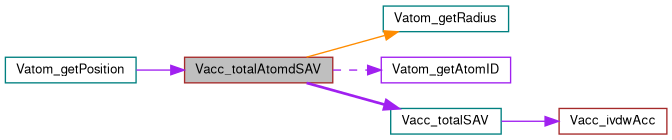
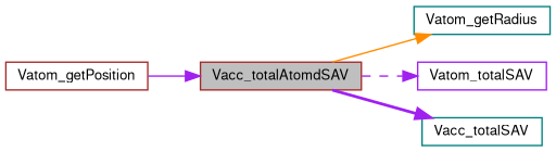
  digraph {
    rankdir=LR
    node [color=teal fillcolor=white fontname=FreeSans fontsize=10 shape=record style=filled]
    edge [color=purple fontname=FreeSans fontsize=10 labelfontname=FreeSans labelfontsize=10 style=solid]
    n1 [color=brown fillcolor=grey75 fontcolor=black height=0.2 label=Vacc_totalAtomdSAV width=0.4]
    n2 [height=0.2 label=Vatom_getRadius width=0.4]
-   n3 [color=purple height=0.2 label=Vatom_getAtomID width=0.4]
+   n3 [color=purple height=0.2 label=Vatom_totalSAV width=0.4]
    n4 [height=0.2 label=Vacc_totalSAV width=0.4]
-   n5 [height=0.2 label=Vatom_getPosition width=0.4]
-   n6 [color=brown height=0.2 label=Vacc_ivdwAcc width=0.4]
+   n5 [color=brown height=0.2 label=Vatom_getPosition width=0.4]
    n1 -> n2 [color=darkorange]
    n1 -> n3 [style=dashed]
    n1 -> n4 [style=bold]
-   n4 -> n6
    n5 -> n1
  }
